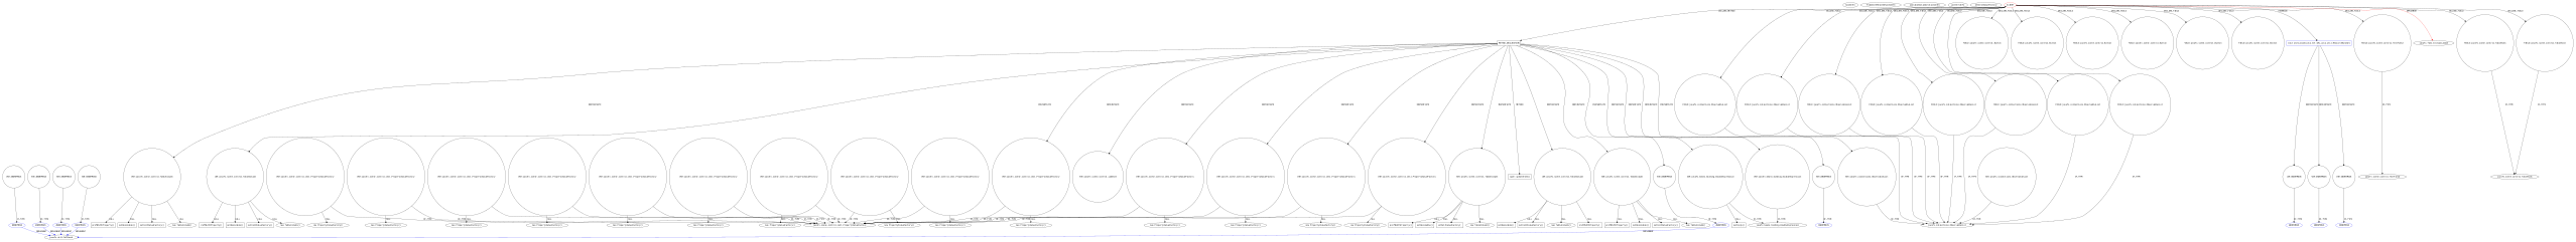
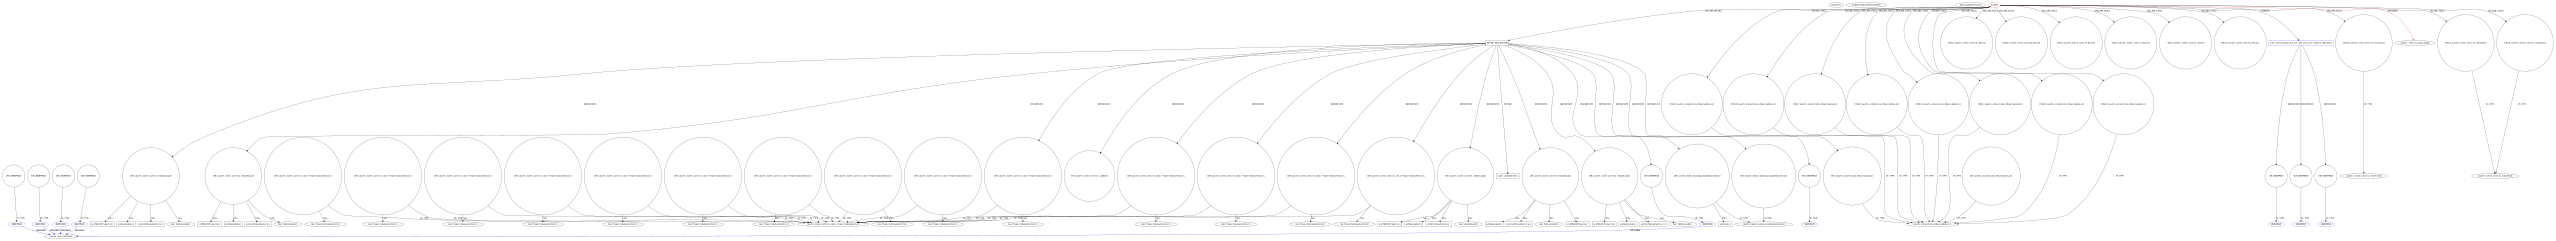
  digraph {
    fontname="Roboto Mono"
    node [fontname="Roboto Mono" isFrameworkType=false vertexType=VARIABLE_EXPRESION shape=circle]
    edge [arrowhead=normal fontname="Roboto Mono"]
    baseInfo [category=pattern graphId=876 isAnonymous=false possibleRelation=true isFrameworkType="" vertexType="" shape=""]
    frameworkRelatedTypesInfo [0="javafx.fxml.Initializable" isFrameworkType="" vertexType="" shape=""]
-   possibleCollaborationsInfo [0="876~INSTANTIATION-~javafx.fxml.Initializable ~javafx.util.Callback ~false~true" 1="876~INSTANTIATION-~javafx.fxml.Initializable ~javafx.util.Callback ~false~true" 2="876~INSTANTIATION-CLIENT_METHOD_DECLARATION-~javafx.fxml.Initializable ~javafx.util.Callback ~false~true" 3="876~INSTANTIATION-~javafx.fxml.Initializable ~javafx.util.Callback ~false~true" 4="876~INSTANTIATION-~javafx.fxml.Initializable ~javafx.util.Callback ~false~true" isFrameworkType="" vertexType="" shape=""]
-   patternInfo [frequency=2.0 patternRootClient=0 isFrameworkType="" vertexType="" shape=""]
    n5 [0="bianconejo-CEFX~/bianconejo-CEFX/CEFX-master/src/cefx/CEPrincipalController.java~CEPrincipalController~2114" 1="bianconejo-CEFX~/bianconejo-CEFX/CEFX-master/src/cefx/CECommandeController.java~CECommandeController~2084" label=setCellValueFactory isFrameworkType="" vertexType="" shape=""]
    n6 [label="javafx.util.Callback" vertexType=FRAMEWORK_INTERFACE_TYPE shape=""]
    n7 [color=blue label=ANONYMOUS vertexType=REFERENCE_ANONYMOUS_DECLARATION shape=""]
    n8 [color=blue label=ANONYMOUS vertexType=REFERENCE_ANONYMOUS_DECLARATION shape=""]
    n9 [color=blue label=ANONYMOUS vertexType=REFERENCE_ANONYMOUS_DECLARATION shape=""]
    n10 [color=blue label=ANONYMOUS vertexType=REFERENCE_ANONYMOUS_DECLARATION shape=""]
    n11 [color=blue label=ANONYMOUS vertexType=REFERENCE_ANONYMOUS_DECLARATION shape=""]
    n12 [label="VAR:ANONYMOUS"]
    n13 [label="VAR:ANONYMOUS"]
    n14 [label="VAR:ANONYMOUS"]
    n15 [label="VAR:ANONYMOUS"]
    n16 [label="VAR:ANONYMOUS"]
    n17 [label=METHOD_DECLARATION shape=box vertexType=CLIENT_METHOD_DECLARATION]
    n18 [label="VAR:javafx.scene.control.cell.PropertyValueFactory"]
    n19 [label="VAR:javafx.scene.control.cell.PropertyValueFactory"]
    n20 [label="VAR:javafx.scene.control.cell.PropertyValueFactory"]
    n21 [label="VAR:javafx.scene.control.cell.PropertyValueFactory"]
    n22 [label="VAR:javafx.scene.control.cell.PropertyValueFactory"]
    n23 [label="VAR:ANONYMOUS"]
    n24 [label="VAR:javafx.scene.control.Labeled"]
    n25 [label="VAR:javafx.scene.control.TableColumn"]
    n26 [label="VAR:javafx.scene.control.TableColumn"]
    n27 [label="VAR:javafx.scene.control.TableColumn"]
    n28 [label="VAR:javafx.scene.control.TableColumn"]
    n29 [label="VAR:javafx.scene.control.TableColumn"]
    n30 [label="super.updateItem()" shape=box vertexType=SUPER_CALL]
    n31 [label="VAR:javafx.collections.ObservableList"]
    n32 [label="VAR:javafx.beans.binding.DoubleExpression"]
    n33 [label="VAR:javafx.beans.binding.DoubleExpression"]
    n34 [label="new PropertyValueFactory()" vertexType=CONSTRUCTOR_CALL shape=""]
    n35 [label="javafx.scene.control.cell.PropertyValueFactory" vertexType=FRAMEWORK_CLASS_TYPE shape=""]
    n36 [label="new PropertyValueFactory()" vertexType=CONSTRUCTOR_CALL shape=""]
    n37 [label="new PropertyValueFactory()" vertexType=CONSTRUCTOR_CALL shape=""]
    n38 [label="new PropertyValueFactory()" vertexType=CONSTRUCTOR_CALL shape=""]
    n39 [label="new PropertyValueFactory()" vertexType=CONSTRUCTOR_CALL shape=""]
    n40 [color=blue label=ANONYMOUS vertexType=REFERENCE_ANONYMOUS_DECLARATION shape=""]
    n41 [label="new TableColumn()" vertexType=CONSTRUCTOR_CALL shape=""]
    n42 [label="prefWidthProperty()" shape=box vertexType=INSIDE_CALL]
    n43 [label="setResizable()" shape=box vertexType=INSIDE_CALL]
    n44 [label="setCellValueFactory()" shape=box vertexType=INSIDE_CALL]
    n45 [label="new TableColumn()" vertexType=CONSTRUCTOR_CALL shape=""]
    n46 [label="prefWidthProperty()" shape=box vertexType=INSIDE_CALL]
    n47 [label="setResizable()" shape=box vertexType=INSIDE_CALL]
    n48 [label="setCellValueFactory()" shape=box vertexType=INSIDE_CALL]
    n49 [label="new TableColumn()" vertexType=CONSTRUCTOR_CALL shape=""]
    n50 [label="prefWidthProperty()" shape=box vertexType=INSIDE_CALL]
    n51 [label="setResizable()" shape=box vertexType=INSIDE_CALL]
    n52 [label="setCellValueFactory()" shape=box vertexType=INSIDE_CALL]
    n53 [label="new TableColumn()" vertexType=CONSTRUCTOR_CALL shape=""]
    n54 [label="prefWidthProperty()" shape=box vertexType=INSIDE_CALL]
    n55 [label="setResizable()" shape=box vertexType=INSIDE_CALL]
    n56 [label="setCellValueFactory()" shape=box vertexType=INSIDE_CALL]
    n57 [label="new TableColumn()" vertexType=CONSTRUCTOR_CALL shape=""]
    n58 [label="prefWidthProperty()" shape=box vertexType=INSIDE_CALL]
    n59 [label="setResizable()" shape=box vertexType=INSIDE_CALL]
    n60 [label="setCellValueFactory()" shape=box vertexType=INSIDE_CALL]
    n61 [label="javafx.collections.ObservableList" vertexType=FRAMEWORK_INTERFACE_TYPE shape=""]
    n62 [label="multiply()" shape=box vertexType=INSIDE_CALL]
    n63 [label="javafx.beans.binding.DoubleExpression" vertexType=FRAMEWORK_CLASS_TYPE shape=""]
    n64 [color=red label=CLIENT vertexType=ROOT_CLIENT_CLASS_DECLARATION shape=""]
    n65 [label="FIELD:javafx.scene.control.Button" vertexType=FIELD_DECLARATION]
    n66 [label="FIELD:javafx.scene.control.Button" vertexType=FIELD_DECLARATION]
    n67 [label="FIELD:javafx.scene.control.Button" vertexType=FIELD_DECLARATION]
    n68 [label="FIELD:javafx.scene.control.Button" vertexType=FIELD_DECLARATION]
    n69 [label="FIELD:javafx.scene.control.Button" vertexType=FIELD_DECLARATION]
    n70 [label="FIELD:javafx.scene.control.Button" vertexType=FIELD_DECLARATION]
    n71 [label="FIELD:javafx.collections.ObservableList" vertexType=FIELD_DECLARATION]
    n72 [label="FIELD:javafx.collections.ObservableList" vertexType=FIELD_DECLARATION]
    n73 [label="FIELD:javafx.collections.ObservableList" vertexType=FIELD_DECLARATION]
    n74 [label="FIELD:javafx.collections.ObservableList" vertexType=FIELD_DECLARATION]
    n75 [label="FIELD:javafx.collections.ObservableList" vertexType=FIELD_DECLARATION]
    n76 [label="FIELD:javafx.collections.ObservableList" vertexType=FIELD_DECLARATION]
    n77 [label="FIELD:javafx.collections.ObservableList" vertexType=FIELD_DECLARATION]
    n78 [label="FIELD:javafx.collections.ObservableList" vertexType=FIELD_DECLARATION]
    n79 [color=blue label="void initialize(java.net.URL,java.util.ResourceBundle)" shape=box vertexType=OVERRIDING_METHOD_DECLARATION]
    n80 [label="FIELD:javafx.scene.control.TextField" vertexType=FIELD_DECLARATION]
    n81 [label="javafx.fxml.Initializable" vertexType=FRAMEWORK_INTERFACE_TYPE shape=""]
    n82 [label="FIELD:javafx.scene.control.TableView" vertexType=FIELD_DECLARATION]
    n83 [label="FIELD:javafx.scene.control.TableView" vertexType=FIELD_DECLARATION]
    n84 [label="VAR:ANONYMOUS"]
    n85 [label="VAR:ANONYMOUS"]
    n86 [label="VAR:ANONYMOUS"]
    n87 [label="javafx.scene.control.TextField" vertexType=FRAMEWORK_CLASS_TYPE shape=""]
    n88 [label="javafx.scene.control.TableView" vertexType=FRAMEWORK_CLASS_TYPE shape=""]
    n89 [color=blue label=ANONYMOUS vertexType=REFERENCE_ANONYMOUS_DECLARATION shape=""]
    n90 [color=blue label=ANONYMOUS vertexType=REFERENCE_ANONYMOUS_DECLARATION shape=""]
    n91 [color=blue label=ANONYMOUS vertexType=REFERENCE_ANONYMOUS_DECLARATION shape=""]
    n92 [label="VAR:javafx.scene.control.cell.PropertyValueFactory"]
    n93 [label="new PropertyValueFactory()" vertexType=CONSTRUCTOR_CALL shape=""]
    n94 [label="VAR:javafx.scene.control.cell.PropertyValueFactory"]
    n95 [label="new PropertyValueFactory()" vertexType=CONSTRUCTOR_CALL shape=""]
    n96 [label="VAR:javafx.scene.control.cell.PropertyValueFactory"]
    n97 [label="new PropertyValueFactory()" vertexType=CONSTRUCTOR_CALL shape=""]
    n98 [label="VAR:javafx.scene.control.cell.PropertyValueFactory"]
    n99 [label="new PropertyValueFactory()" vertexType=CONSTRUCTOR_CALL shape=""]
    n100 [label="VAR:javafx.scene.control.cell.PropertyValueFactory"]
    n101 [label="new PropertyValueFactory()" vertexType=CONSTRUCTOR_CALL shape=""]
    n102 [label="VAR:javafx.scene.control.cell.PropertyValueFactory"]
    n103 [label="new PropertyValueFactory()" vertexType=CONSTRUCTOR_CALL shape=""]
    n104 [label="VAR:javafx.scene.control.cell.PropertyValueFactory"]
    n105 [label="new PropertyValueFactory()" vertexType=CONSTRUCTOR_CALL shape=""]
    n106 [label="VAR:javafx.scene.control.cell.PropertyValueFactory"]
    n107 [label="new PropertyValueFactory()" vertexType=CONSTRUCTOR_CALL shape=""]
    n108 [label="VAR:javafx.scene.control.cell.PropertyValueFactory"]
    n109 [label="new PropertyValueFactory()" vertexType=CONSTRUCTOR_CALL shape=""]
    n110 [label="VAR:javafx.collections.ObservableList"]
    n7 -> n6 [arrowhead=dot color=blue label=IMPLEMENT]
    n8 -> n6 [color=blue label=IMPLEMENT]
    n9 -> n6 [arrowhead=dot color=blue label=IMPLEMENT]
    n10 -> n6 [arrowhead=dot color=blue label=IMPLEMENT]
    n11 -> n6 [arrowhead=dot color=blue label=IMPLEMENT]
    n12 -> n9 [label=OF_TYPE]
    n13 -> n11 [arrowhead=dot label=OF_TYPE]
    n14 -> n7 [label=OF_TYPE]
    n15 -> n8 [label=OF_TYPE]
    n16 -> n10 [arrowhead=dot label=OF_TYPE]
    n17 -> n12 [arrowhead=dot label=INSTANTIATE]
    n17 -> n18 [arrowhead=dot label=INSTANTIATE]
    n17 -> n19 [arrowhead=dot label=INSTANTIATE]
    n17 -> n20 [label=INSTANTIATE]
    n17 -> n21 [arrowhead=dot label=INSTANTIATE]
    n17 -> n22 [arrowhead=dot label=INSTANTIATE]
    n17 -> n23 [label=INSTANTIATE]
    n17 -> n24 [arrowhead=dot label=INSTANTIATE]
    n17 -> n25 [label=INSTANTIATE]
    n17 -> n26 [arrowhead=dot label=INSTANTIATE]
    n17 -> n27 [arrowhead=dot label=INSTANTIATE]
    n17 -> n28 [label=INSTANTIATE]
    n17 -> n29 [label=INSTANTIATE]
    n17 -> n30 [arrowhead=dot label=METHOD]
    n17 -> n31 [arrowhead=dot label=INSTANTIATE]
    n17 -> n32 [label=INSTANTIATE]
    n17 -> n33 [label=INSTANTIATE]
    n18 -> n34 [label=CALL]
    n18 -> n35 [arrowhead=dot label=OF_TYPE]
    n19 -> n35 [label=OF_TYPE]
    n19 -> n36 [label=CALL]
    n20 -> n35 [label=OF_TYPE]
    n20 -> n37 [label=CALL]
    n21 -> n35 [label=OF_TYPE]
    n21 -> n38 [label=CALL]
    n22 -> n35 [arrowhead=dot label=OF_TYPE]
    n22 -> n39 [arrowhead=dot label=CALL]
    n23 -> n40 [arrowhead=dot label=OF_TYPE]
    n25 -> n41 [label=CALL]
    n25 -> n42 [label=CALL]
    n25 -> n43 [arrowhead=dot label=CALL]
    n25 -> n44 [label=CALL]
    n26 -> n45 [label=CALL]
    n26 -> n46 [arrowhead=dot label=CALL]
    n26 -> n47 [label=CALL]
    n26 -> n48 [arrowhead=dot label=CALL]
    n27 -> n49 [label=CALL]
    n27 -> n50 [arrowhead=dot label=CALL]
    n27 -> n51 [label=CALL]
    n27 -> n52 [arrowhead=dot label=CALL]
    n28 -> n53 [arrowhead=dot label=CALL]
    n28 -> n54 [arrowhead=dot label=CALL]
    n28 -> n55 [label=CALL]
    n28 -> n56 [label=CALL]
    n29 -> n57 [arrowhead=dot label=CALL]
    n29 -> n58 [arrowhead=dot label=CALL]
    n29 -> n59 [label=CALL]
    n29 -> n60 [arrowhead=dot label=CALL]
    n31 -> n61 [arrowhead=dot label=OF_TYPE]
    n32 -> n62 [arrowhead=dot label=CALL]
    n32 -> n63 [label=OF_TYPE]
    n33 -> n63 [label=OF_TYPE]
    n64 -> n17 [label=DECLARE_METHOD]
    n64 -> n65 [label=DECLARE_FIELD]
    n64 -> n66 [arrowhead=dot label=DECLARE_FIELD]
    n64 -> n67 [label=DECLARE_FIELD]
    n64 -> n68 [label=DECLARE_FIELD]
    n64 -> n69 [arrowhead=dot label=DECLARE_FIELD]
    n64 -> n70 [arrowhead=dot label=DECLARE_FIELD]
    n64 -> n71 [label=DECLARE_FIELD]
    n64 -> n72 [arrowhead=dot label=DECLARE_FIELD]
    n64 -> n73 [label=DECLARE_FIELD]
    n64 -> n74 [arrowhead=dot label=DECLARE_FIELD]
    n64 -> n75 [arrowhead=dot label=DECLARE_FIELD]
    n64 -> n76 [label=DECLARE_FIELD]
    n64 -> n77 [arrowhead=dot label=DECLARE_FIELD]
    n64 -> n78 [label=DECLARE_FIELD]
    n64 -> n79 [arrowhead=dot label=OVERRIDE]
    n64 -> n80 [label=DECLARE_FIELD]
    n64 -> n81 [color=red label=IMPLEMENT]
    n64 -> n82 [arrowhead=dot label=DECLARE_FIELD]
    n64 -> n83 [label=DECLARE_FIELD]
    n71 -> n61 [label=OF_TYPE]
    n72 -> n61 [label=OF_TYPE]
    n73 -> n61 [arrowhead=dot label=OF_TYPE]
    n74 -> n61 [label=OF_TYPE]
    n75 -> n61 [label=OF_TYPE]
    n76 -> n61 [label=OF_TYPE]
    n77 -> n61 [label=OF_TYPE]
    n78 -> n61 [arrowhead=dot label=OF_TYPE]
    n79 -> n84 [arrowhead=dot label=INSTANTIATE]
    n79 -> n85 [arrowhead=dot label=INSTANTIATE]
    n79 -> n86 [arrowhead=dot label=INSTANTIATE]
    n80 -> n87 [label=OF_TYPE]
    n82 -> n88 [label=OF_TYPE]
    n83 -> n88 [arrowhead=dot label=OF_TYPE]
    n84 -> n89 [label=OF_TYPE]
    n85 -> n90 [label=OF_TYPE]
    n86 -> n91 [label=OF_TYPE]
    n92 -> n35 [label=OF_TYPE]
    n92 -> n93 [arrowhead=dot label=CALL]
    n94 -> n35 [label=OF_TYPE]
    n94 -> n95 [arrowhead=dot label=CALL]
    n96 -> n35 [arrowhead=dot label=OF_TYPE]
    n96 -> n97 [arrowhead=dot label=CALL]
    n98 -> n35 [arrowhead=dot label=OF_TYPE]
    n98 -> n99 [label=CALL]
    n100 -> n35 [arrowhead=dot label=OF_TYPE]
    n100 -> n101 [label=CALL]
    n102 -> n35 [label=OF_TYPE]
    n102 -> n103 [arrowhead=dot label=CALL]
    n104 -> n35 [arrowhead=dot label=OF_TYPE]
    n104 -> n105 [label=CALL]
    n106 -> n35 [label=OF_TYPE]
    n106 -> n107 [arrowhead=dot label=CALL]
    n108 -> n35 [label=OF_TYPE]
    n108 -> n109 [arrowhead=dot label=CALL]
    n110 -> n61 [arrowhead=dot label=OF_TYPE]
  }
